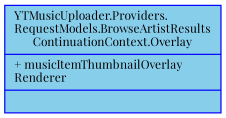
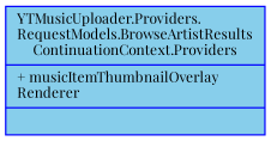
  digraph {
    fontname="Playfair Display"
-   n1 [color=blue fillcolor=skyblue fontcolor=black fontname="Playfair Display" fontsize=10 height=0.2 label="{YTMusicUploader.Providers.\lRequestModels.BrowseArtistResults\lContinuationContext.Overlay\n|+ musicItemThumbnailOverlay\lRenderer\l|}" shape=record style=filled width=0.4]
+   n1 [color=blue fillcolor=skyblue fontcolor=black fontname="Playfair Display" fontsize=10 height=0.2 label="{YTMusicUploader.Providers.\lRequestModels.BrowseArtistResults\lContinuationContext.Providers\n|+ musicItemThumbnailOverlay\lRenderer\l|}" shape=record style=filled width=0.4]
  }
